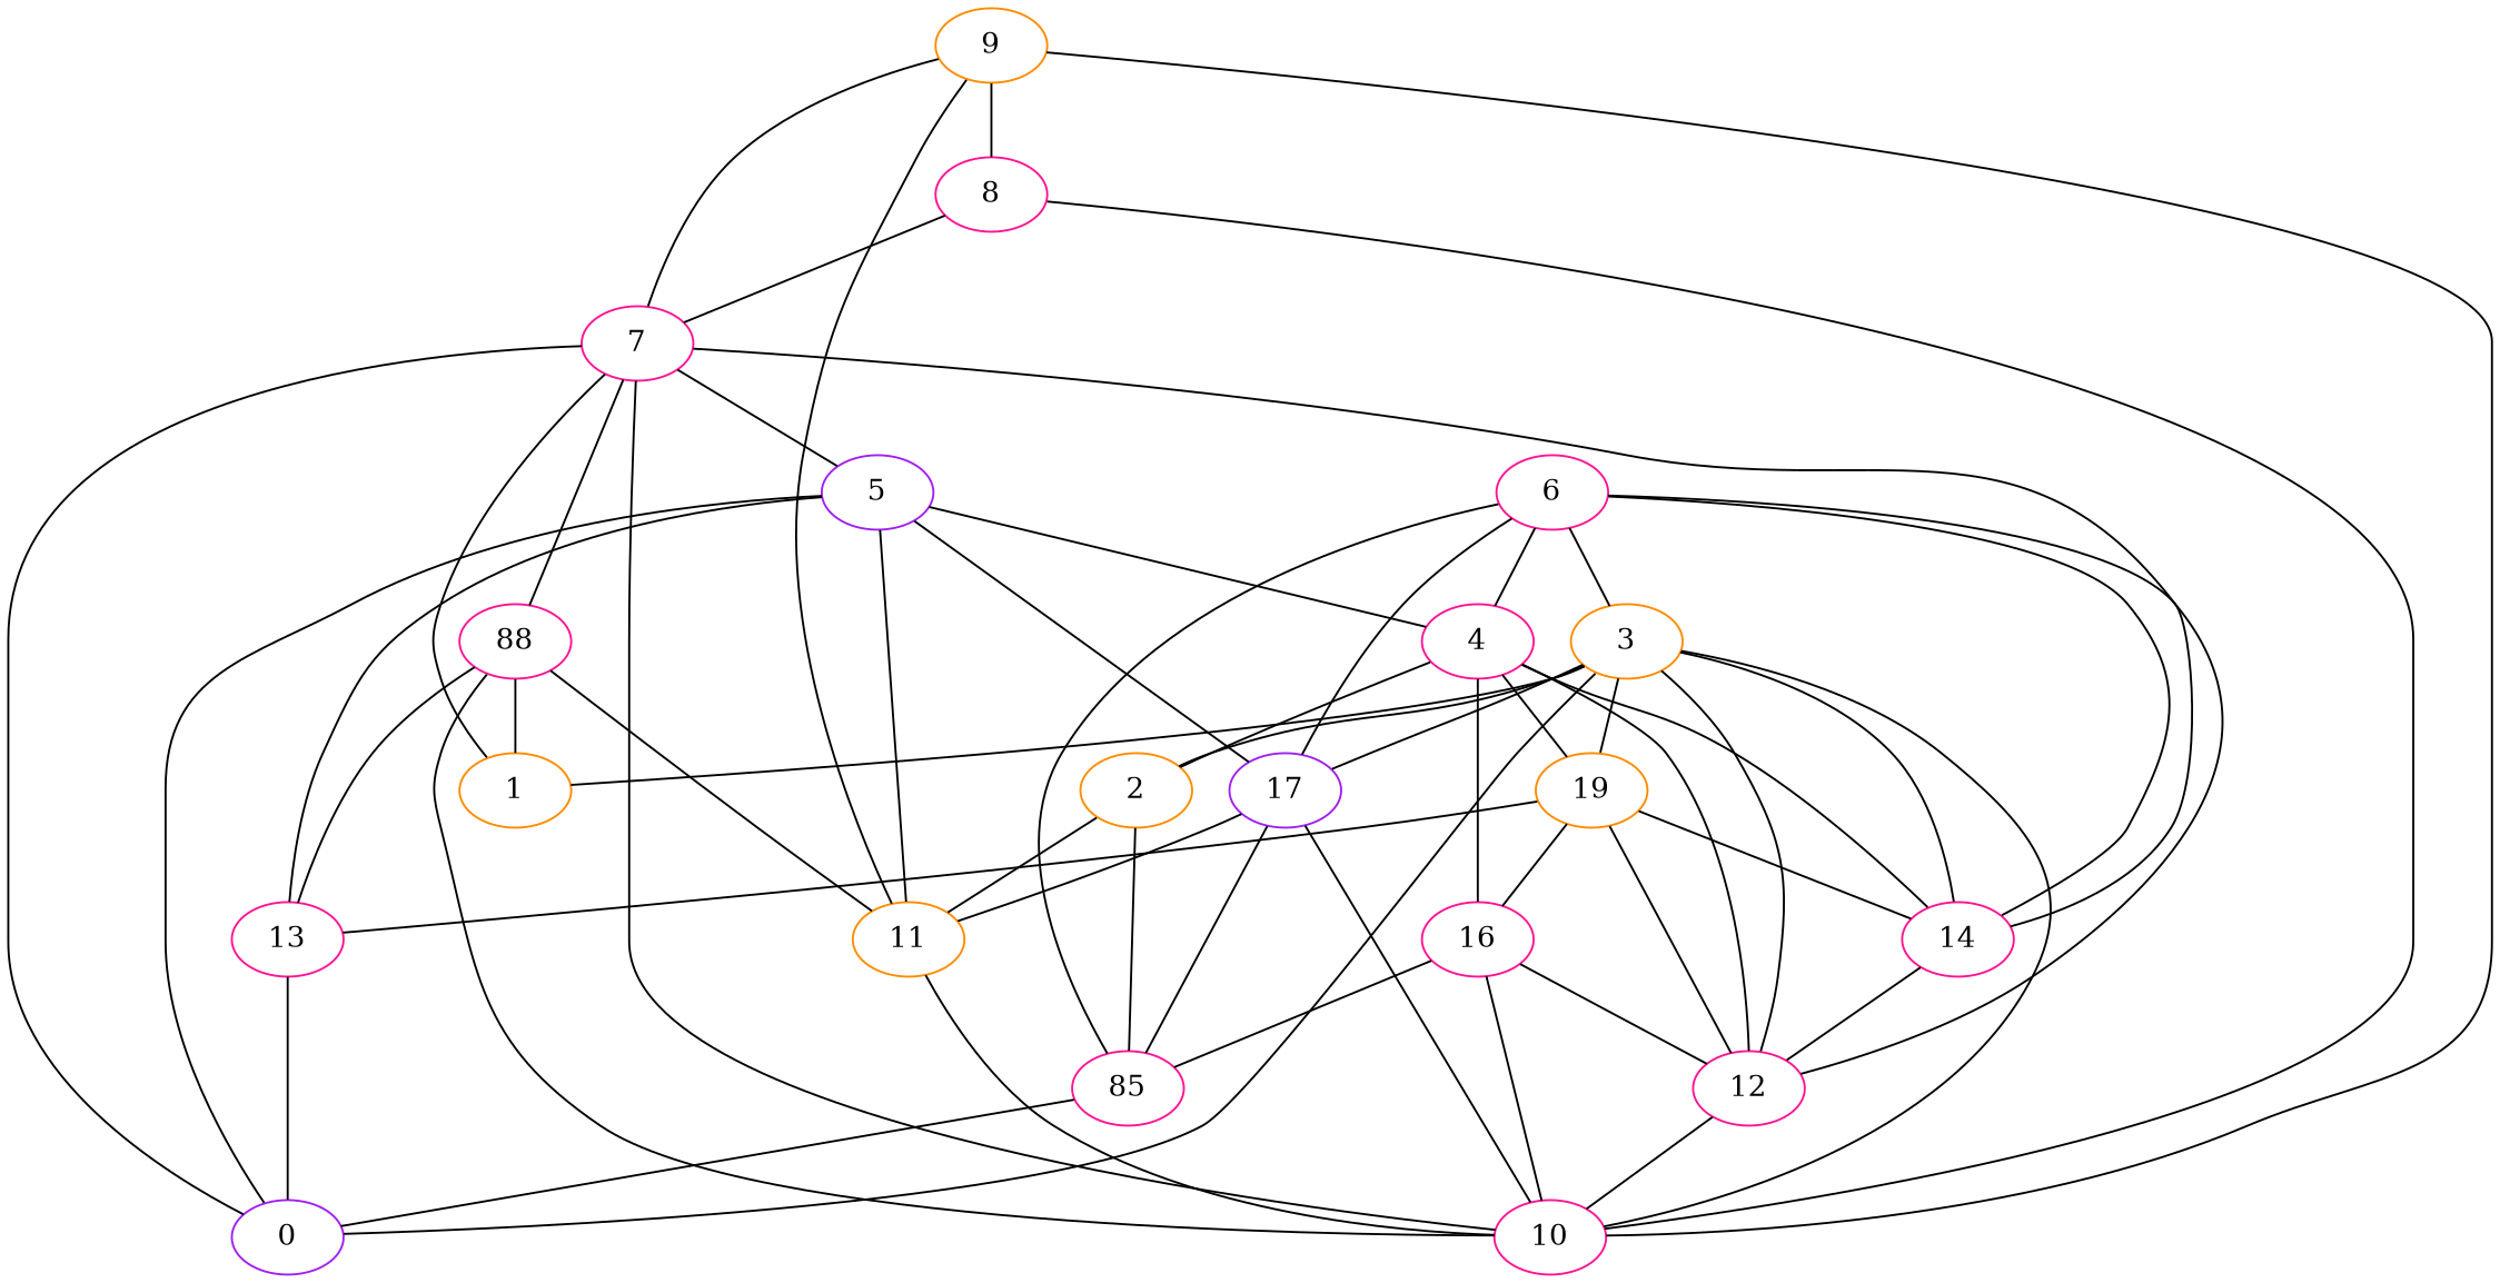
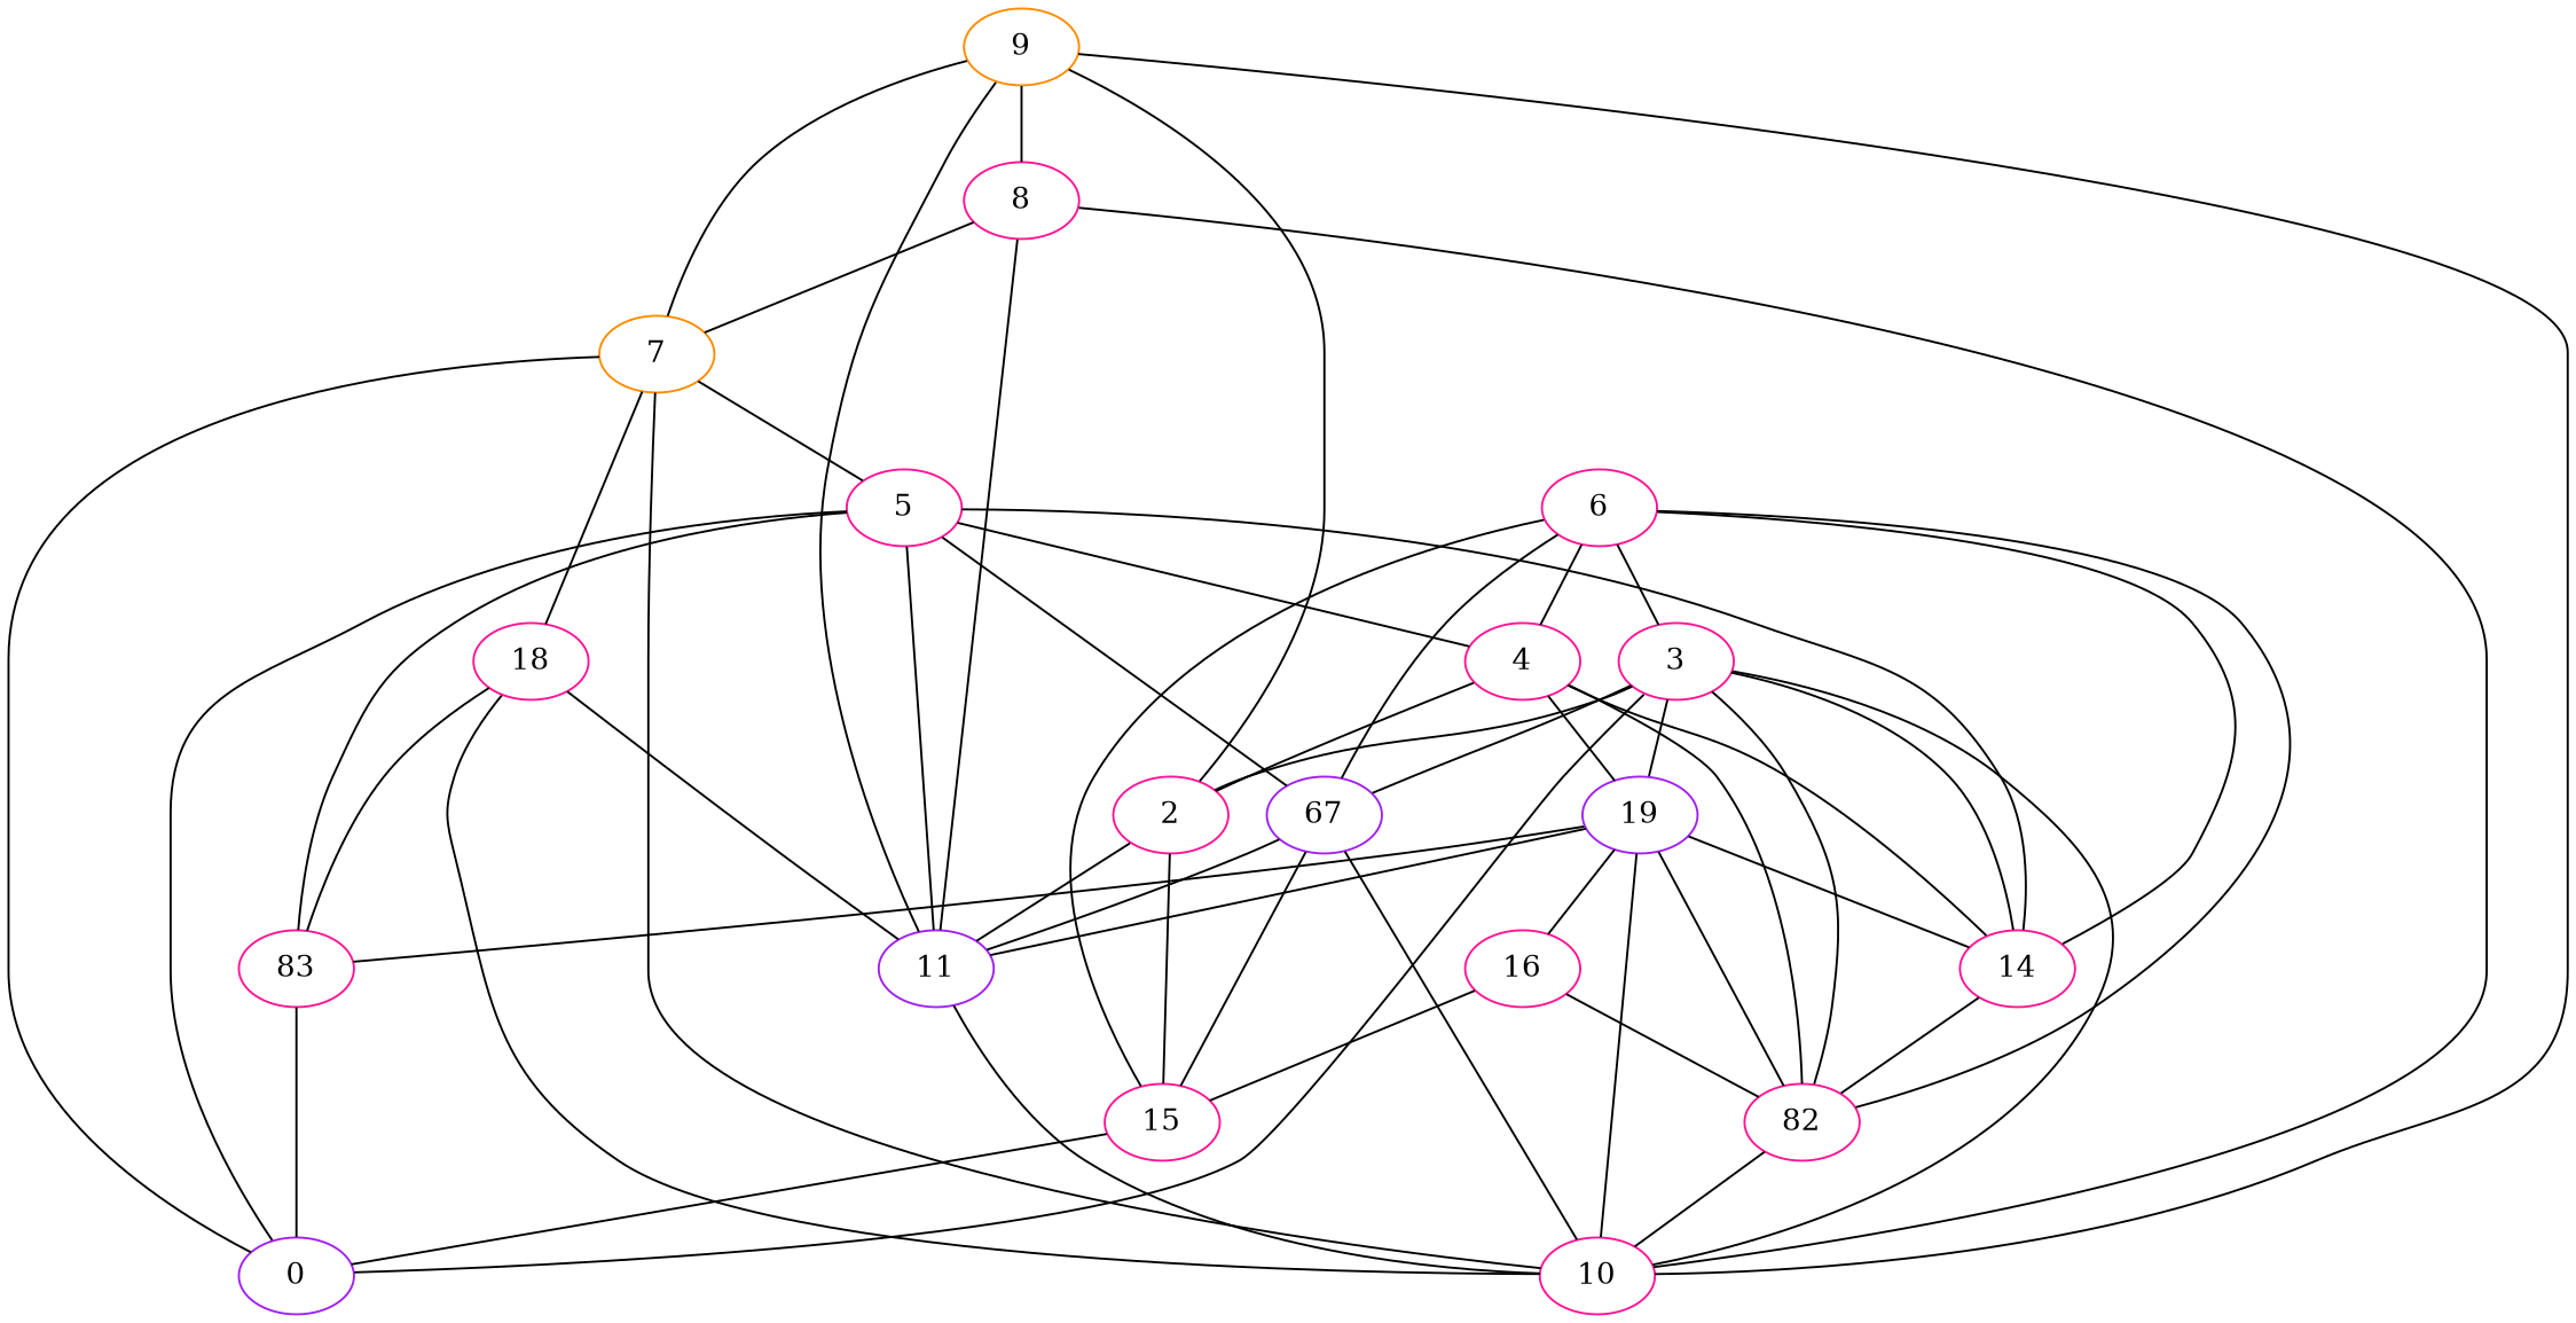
  digraph {
    node [color=deeppink]
    edge [color=black dir=none]
    16
-   15 [label=85]
-   12
+   15
+   12 [label=82]
    0 [color=purple]
    10
-   3 [color=darkorange]
-   1 [color=darkorange]
+   3
    14
-   17 [color=purple]
-   19 [color=darkorange]
-   2 [color=darkorange]
-   11 [color=darkorange]
-   13
+   17 [color=purple label=67]
+   19 [color=purple]
+   2
+   11 [color=purple]
+   13 [label=83]
    8
-   7
-   5 [color=purple]
-   18 [label=88]
+   7 [color=darkorange]
+   5
+   18
    9 [color=darkorange]
    4
    6
    subgraph sub_1 {
      16
      15
      12
      0
      10
      3
-     1
      14
      17
      19
      2
      11
      13
      8
      7
      5
      18
      9
      4
      6
    }
    16 -> 15
    16 -> 12
    15 -> 0
    12 -> 10
    3 -> 12
    3 -> 0
    3 -> 10
-   3 -> 1
    3 -> 14
    3 -> 17
    3 -> 19
    3 -> 2
    14 -> 12
    17 -> 15
    17 -> 10
    17 -> 11
    19 -> 16
    19 -> 12
-   16 -> 10
+   19 -> 10
    19 -> 14
+   19 -> 11
    19 -> 13
    2 -> 15
    2 -> 11
    11 -> 10
    13 -> 0
    8 -> 10
+   8 -> 11
    8 -> 7
    7 -> 0
    7 -> 10
-   7 -> 1
-   7 -> 14
+   5 -> 14
    7 -> 5
    7 -> 18
    5 -> 0
    5 -> 17
    5 -> 11
    5 -> 13
    5 -> 4
    18 -> 10
-   18 -> 1
    18 -> 11
    18 -> 13
    9 -> 10
+   9 -> 2
    9 -> 11
    9 -> 8
    9 -> 7
-   4 -> 16
    4 -> 12
    4 -> 14
    4 -> 19
    4 -> 2
    6 -> 15
    6 -> 12
    6 -> 3
    6 -> 14
    6 -> 17
    6 -> 4
  }
